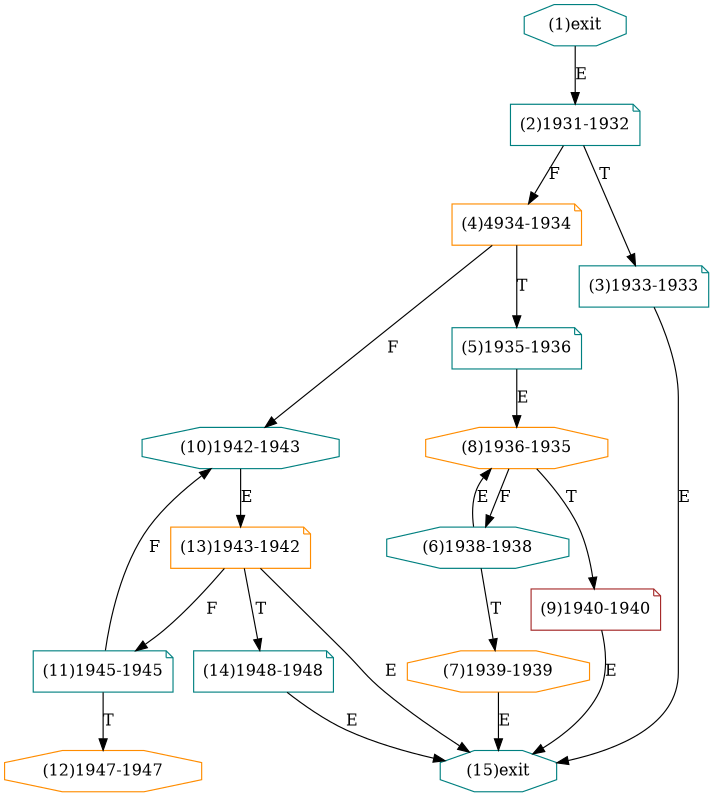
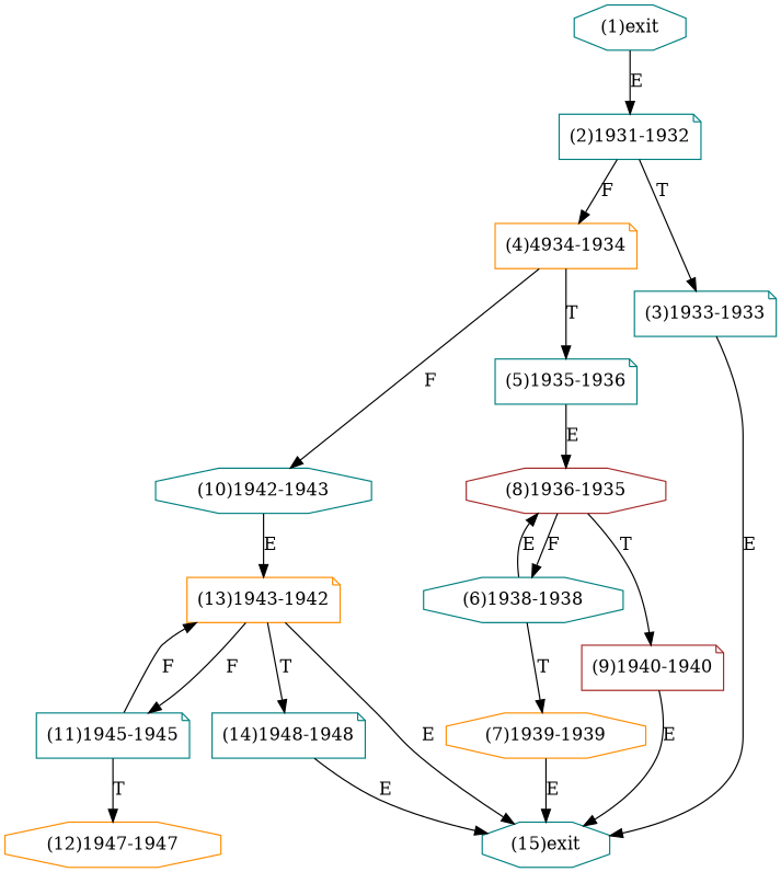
  digraph {
    node [color=teal shape=note]
    n1 [label="(1)exit" shape=octagon]
    n2 [label="(2)1931-1932"]
    n3 [label="(3)1933-1933"]
    n4 [color=darkorange label="(4)4934-1934"]
    n5 [label="(15)exit" shape=octagon]
    n6 [label="(5)1935-1936"]
    n7 [label="(10)1942-1943" shape=octagon]
-   n8 [color=darkorange label="(8)1936-1935" shape=octagon]
+   n8 [color=brown label="(8)1936-1935" shape=octagon]
    n9 [color=darkorange label="(13)1943-1942"]
    n10 [label="(6)1938-1938" shape=octagon]
    n11 [color=brown label="(9)1940-1940"]
    n12 [color=darkorange label="(7)1939-1939" shape=octagon]
    n13 [label="(11)1945-1945"]
    n14 [label="(14)1948-1948"]
    n15 [color=darkorange label="(12)1947-1947" shape=octagon]
    n1 -> n2 [label=E]
    n2 -> n3 [label=T]
    n2 -> n4 [label=F]
    n3 -> n5 [label=E]
    n4 -> n6 [label=T]
    n4 -> n7 [label=F]
    n6 -> n8 [label=E]
    n7 -> n9 [label=E]
    n8 -> n10 [label=F]
    n8 -> n11 [label=T]
    n9 -> n5 [label=E]
    n9 -> n13 [label=F]
    n9 -> n14 [label=T]
    n10 -> n8 [label=E]
    n10 -> n12 [label=T]
    n11 -> n5 [label=E]
    n12 -> n5 [label=E]
-   n13 -> n7 [label=F]
+   n13 -> n9 [label=F]
    n13 -> n15 [label=T]
    n14 -> n5 [label=E]
  }
